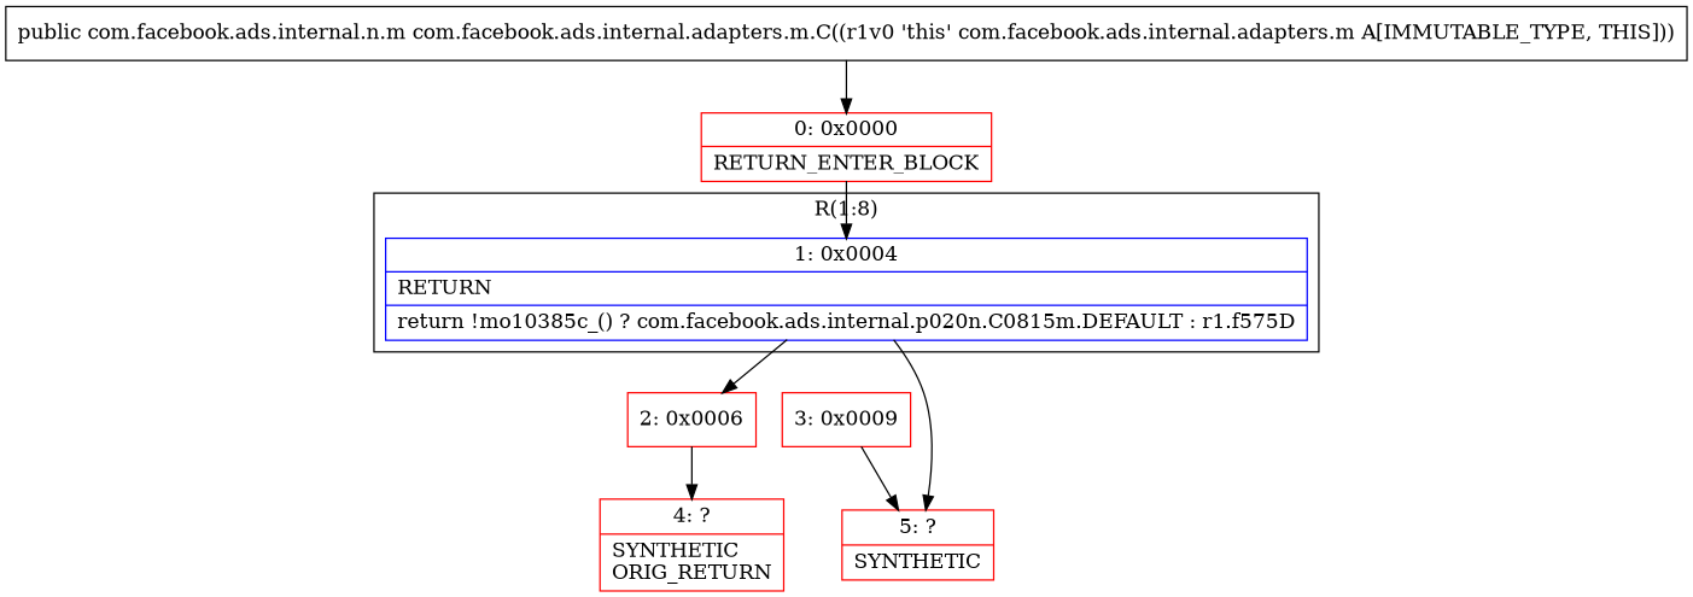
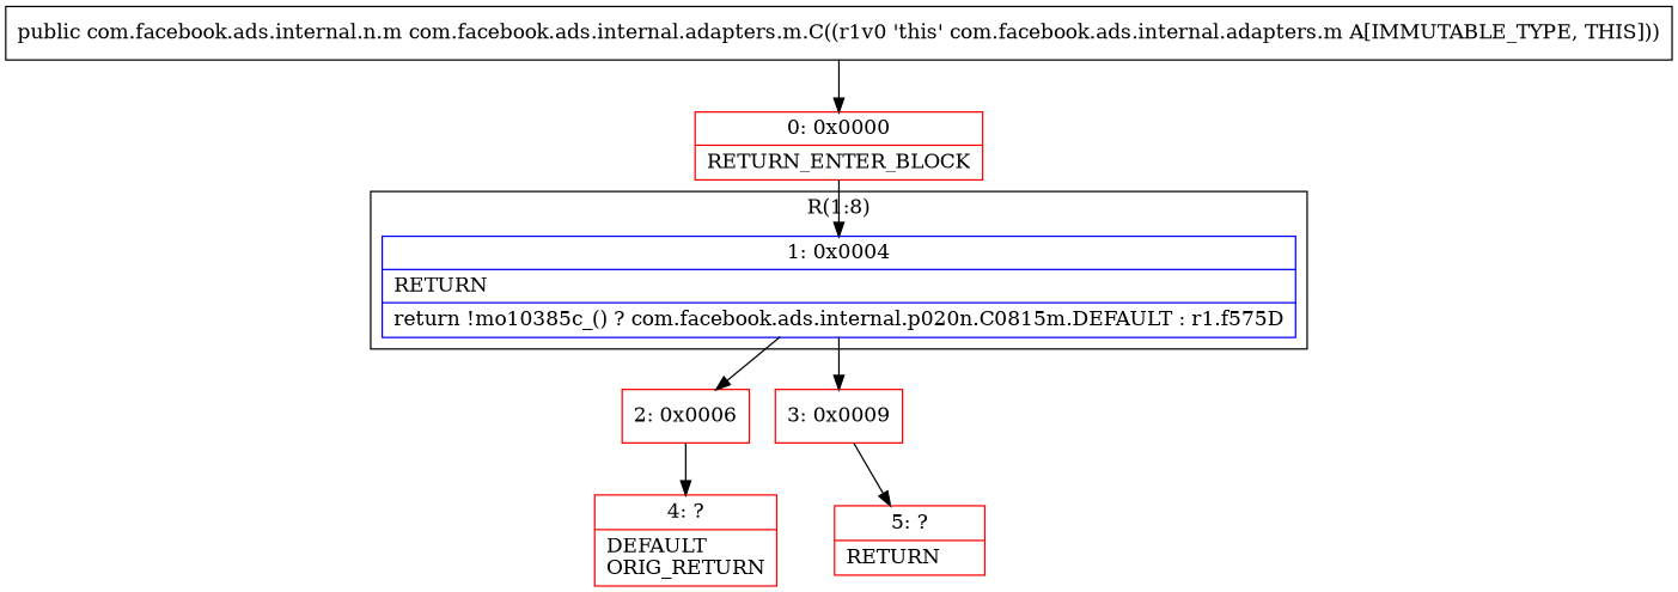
  digraph {
    node [color=red shape=record]
    n1 [color=blue label="{1\:\ 0x0004|RETURN\l|return !mo10385c_() ? com.facebook.ads.internal.p020n.C0815m.DEFAULT : r1.f575D\l}"]
    n2 [label="{2\:\ 0x0006}"]
    n3 [label="{3\:\ 0x0009}"]
-   n4 [label="{4\:\ ?|SYNTHETIC\lORIG_RETURN\l}"]
-   n5 [label="{5\:\ ?|SYNTHETIC\l}"]
+   n4 [label="{4\:\ ?|DEFAULT\lORIG_RETURN\l}"]
+   n5 [label="{5\:\ ?|RETURN\l}"]
    n6 [label="{0\:\ 0x0000|RETURN_ENTER_BLOCK\l}"]
    n7 [label="{public com.facebook.ads.internal.n.m com.facebook.ads.internal.adapters.m.C((r1v0 'this' com.facebook.ads.internal.adapters.m A[IMMUTABLE_TYPE, THIS])) }" color=""]
    subgraph cluster_1 {
      label="R(1:8)"
      n1
    }
    n1 -> n2
-   n1 -> n5
+   n1 -> n3
    n2 -> n4
    n3 -> n5
    n6 -> n1
    n7 -> n6
  }
